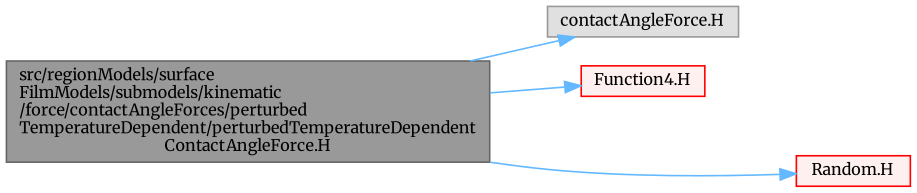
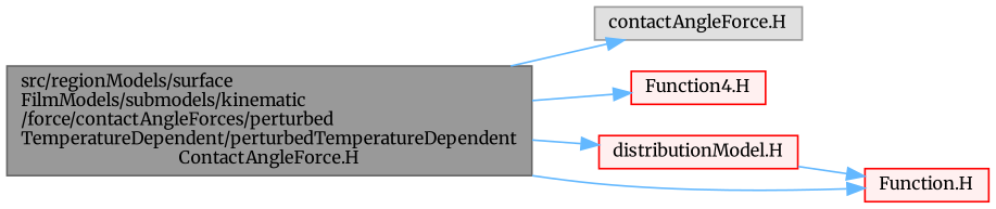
  digraph {
    fontname=Merriweather
    rankdir=LR
    node [color=red fillcolor="#FFF0F0" fontname=Merriweather fontsize=10 shape=box style=filled]
    edge [color=steelblue1 fontname=Merriweather fontsize=10 labelfontname=Helvetica labelfontsize=10 style=solid]
    n1 [color=gray40 fillcolor=grey60 fontcolor=black height=0.2 label="src/regionModels/surface\lFilmModels/submodels/kinematic\l/force/contactAngleForces/perturbed\lTemperatureDependent/perturbedTemperatureDependent\lContactAngleForce.H" width=0.4]
    n2 [color=grey60 fillcolor="#E0E0E0" height=0.2 label="contactAngleForce.H" width=0.4]
    n3 [height=0.2 label="Function4.H" width=0.4]
-   n5 [height=0.2 label="Random.H" width=0.4]
+   n4 [height=0.2 label="distributionModel.H" width=0.4]
+   n5 [height=0.2 label="Function.H" width=0.4]
    n1 -> n2
    n1 -> n3
+   n1 -> n4
    n1 -> n5
+   n4 -> n5
  }
